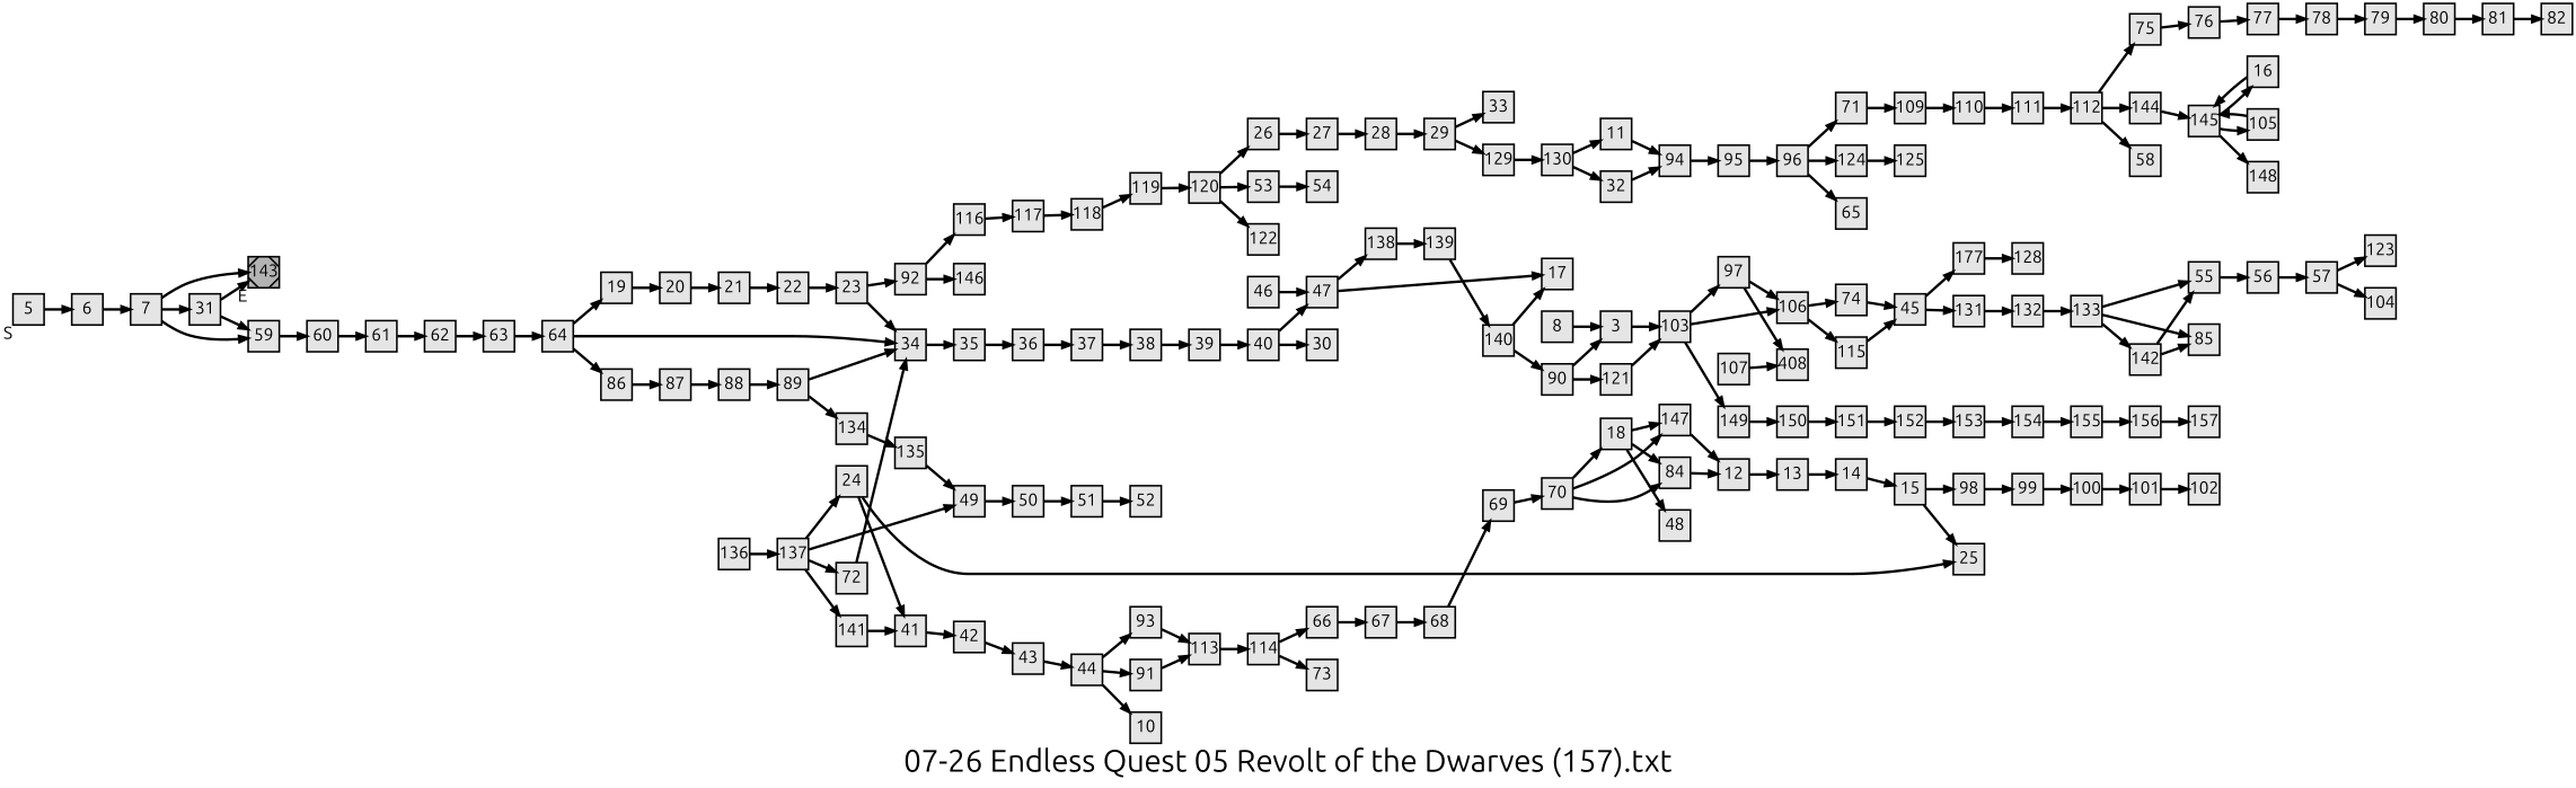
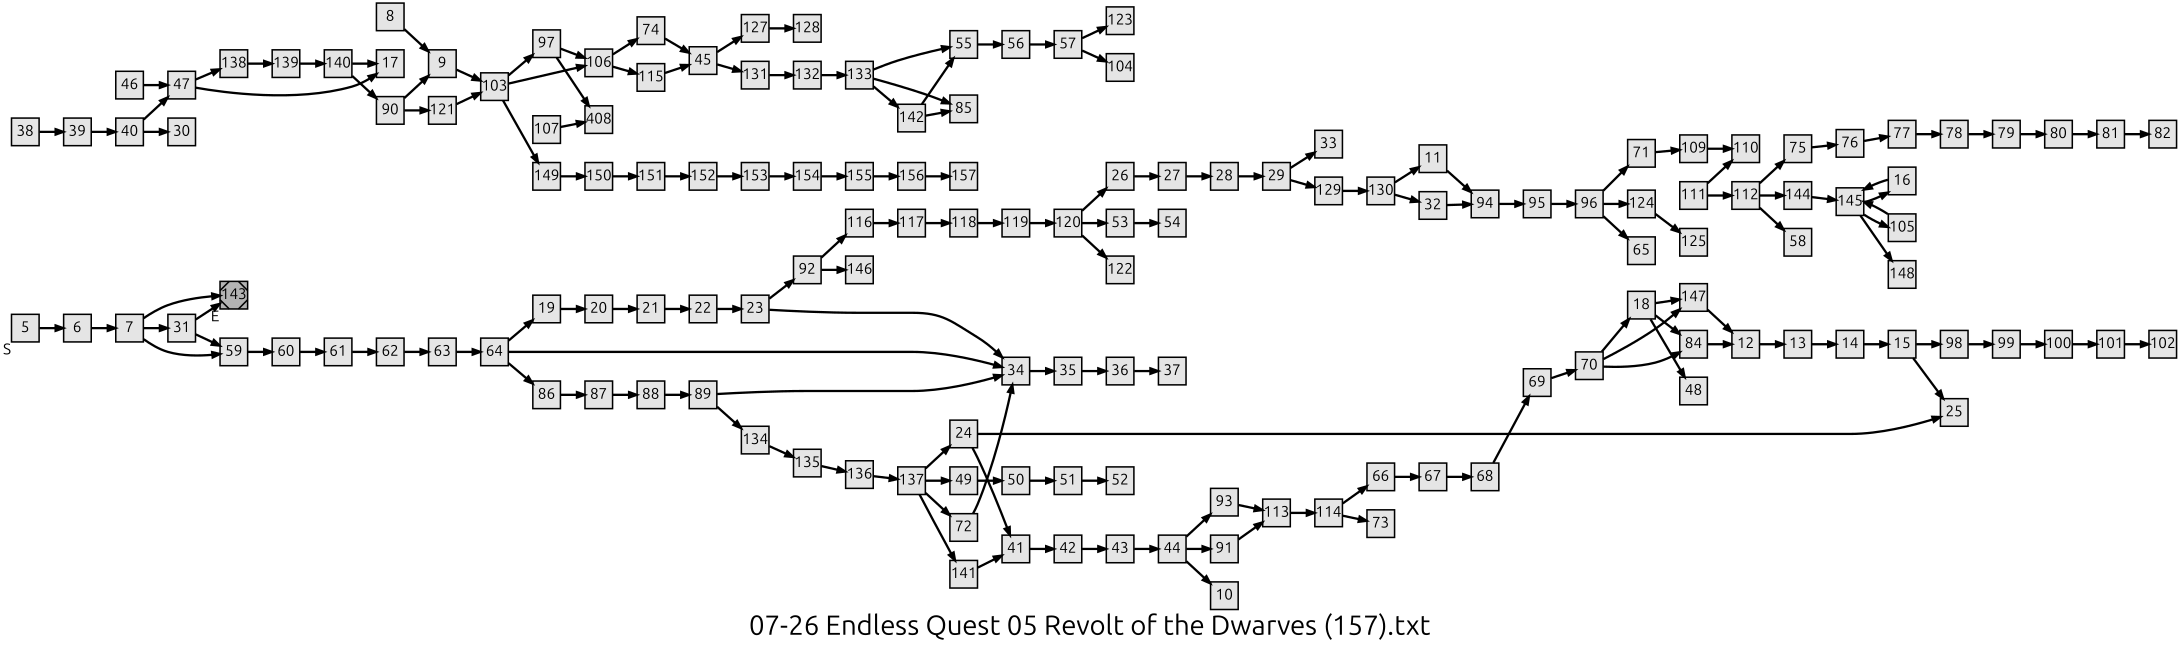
  digraph {
    fontname=Ubuntu
    fontsize=36
    label="07-26 Endless Quest 05 Revolt of the Dwarves (157).txt"
    nodesep=0.35
    ordering=out
    rankdir=LR
    ranksep=0.45
    node [fillcolor=grey90 fixedsize=true fontname=Ubuntu fontsize=20 labelfloat=true margin="0,0" penwidth=2 regular=true shape=rect style=filled]
    edge [fontname=Ubuntu fontsize=12 labelfloat=true penwidth=3]
    5 [xlabel=S]
    6
    7
    143 [fillcolor=grey70 shape=Msquare xlabel=E]
    31
    59
    60
    61
    8
-   9 [label=3]
+   9
    103
    97
    106
    149
    n15 [label=408]
    74
    115
    150
    11
    94
    95
    96
    12
    13
    14
    15
    98
    25
    99
    100
    16
    145
    105
    148
    18
    147
    84
    48
    19
    20
    21
    22
    23
    92
    34
    116
    146
    35
    117
    36
    24
    41
    42
    43
    26
    27
    28
    29
    33
    129
    130
    32
    37
    38
    39
    40
    47
    30
    138
    17
    139
    44
    93
    91
    10
    113
    114
    45
-   127 [label=177]
+   127
    131
    128
    132
    133
    46
    140
    49
    50
    51
    52
    53
    54
    55
    56
    57
    123
    104
    62
    63
    64
    86
    87
    88
    66
    67
    68
    69
    70
    71
    109
    110
    111
    72
    75
    76
    77
    78
    79
    80
    81
    82
    89
    134
    135
    136
    90
    121
    73
    118
    124
    65
    125
    101
    102
    151
    107
    112
    144
    58
    119
    120
    122
    85
    142
    137
    141
    152
    153
    154
    155
    156
    157
    5 -> 6
    6 -> 7
    7 -> 143
    7 -> 31
    7 -> 59
    31 -> 143
    31 -> 59
    59 -> 60
    60 -> 61
    61 -> 62
    8 -> 9
    9 -> 103
    103 -> 97
    103 -> 106
    103 -> 149
    97 -> 106
    97 -> n15
    106 -> 74
    106 -> 115
    149 -> 150
    74 -> 45
    115 -> 45
    150 -> 151
    11 -> 94
    94 -> 95
    95 -> 96
    96 -> 71
    96 -> 124
    96 -> 65
    12 -> 13
    13 -> 14
    14 -> 15
    15 -> 98
    15 -> 25
    98 -> 99
    99 -> 100
    100 -> 101
    16 -> 145
    145 -> 16
    145 -> 105
    145 -> 148
    105 -> 145
    18 -> 147
    18 -> 84
    18 -> 48
    147 -> 12
    84 -> 12
    19 -> 20
    20 -> 21
    21 -> 22
    22 -> 23
    23 -> 92
    23 -> 34
    92 -> 116
    92 -> 146
    34 -> 35
    116 -> 117
    35 -> 36
    117 -> 118
    36 -> 37
    24 -> 25
    24 -> 41
    41 -> 42
    42 -> 43
    43 -> 44
    26 -> 27
    27 -> 28
    28 -> 29
    29 -> 33
    29 -> 129
    129 -> 130
    130 -> 11
    130 -> 32
    32 -> 94
-   37 -> 38
    38 -> 39
    39 -> 40
    40 -> 47
    40 -> 30
    47 -> 138
    47 -> 17
    138 -> 139
    139 -> 140
    44 -> 93
    44 -> 91
    44 -> 10
    93 -> 113
    91 -> 113
    113 -> 114
    114 -> 66
    114 -> 73
    45 -> 127
    45 -> 131
    127 -> 128
    131 -> 132
    132 -> 133
    133 -> 55
    133 -> 85
    133 -> 142
    46 -> 47
    140 -> 17
    140 -> 90
    49 -> 50
    50 -> 51
    51 -> 52
    53 -> 54
    55 -> 56
    56 -> 57
    57 -> 123
    57 -> 104
    62 -> 63
    63 -> 64
    64 -> 19
    64 -> 34
    64 -> 86
    86 -> 87
    87 -> 88
    88 -> 89
    66 -> 67
    67 -> 68
    68 -> 69
    69 -> 70
    70 -> 18
    70 -> 147
    70 -> 84
    71 -> 109
    109 -> 110
-   110 -> 111
+   111 -> 110
    111 -> 112
    72 -> 34
    75 -> 76
    76 -> 77
    77 -> 78
    78 -> 79
    79 -> 80
    80 -> 81
    81 -> 82
    89 -> 34
    89 -> 134
    134 -> 135
-   135 -> 49
+   135 -> 136
    136 -> 137
    90 -> 9
    90 -> 121
    121 -> 103
    118 -> 119
    124 -> 125
    101 -> 102
    151 -> 152
    107 -> n15
    112 -> 75
    112 -> 144
    112 -> 58
    144 -> 145
    119 -> 120
    120 -> 26
    120 -> 53
    120 -> 122
    142 -> 55
    142 -> 85
    137 -> 24
    137 -> 49
    137 -> 72
    137 -> 141
    141 -> 41
    152 -> 153
    153 -> 154
    154 -> 155
    155 -> 156
    156 -> 157
  }
